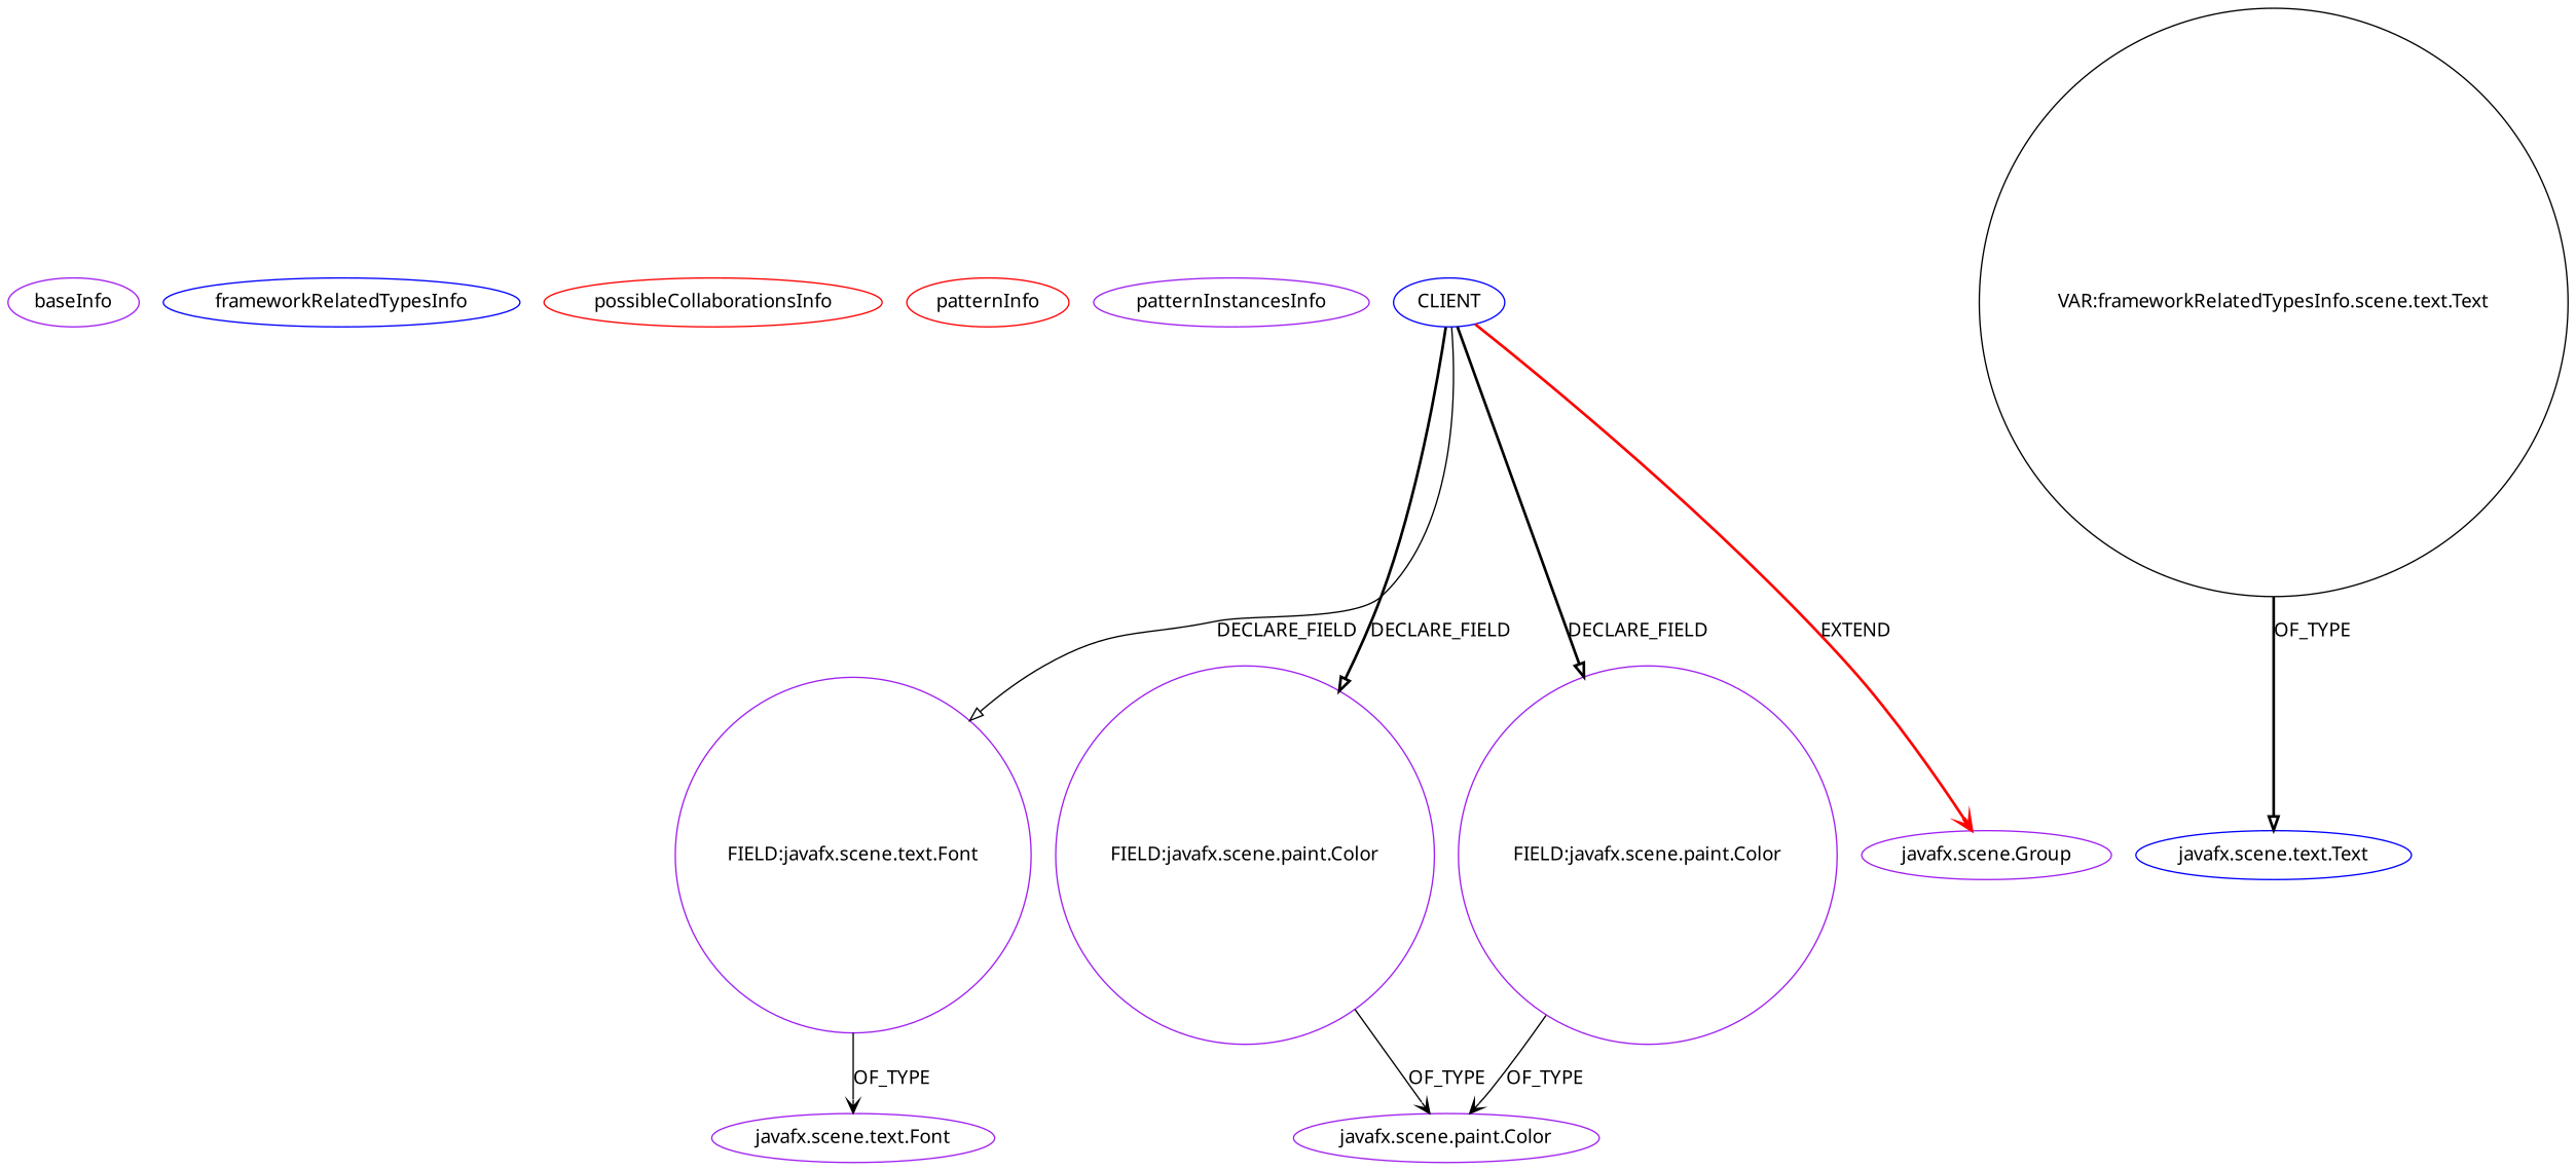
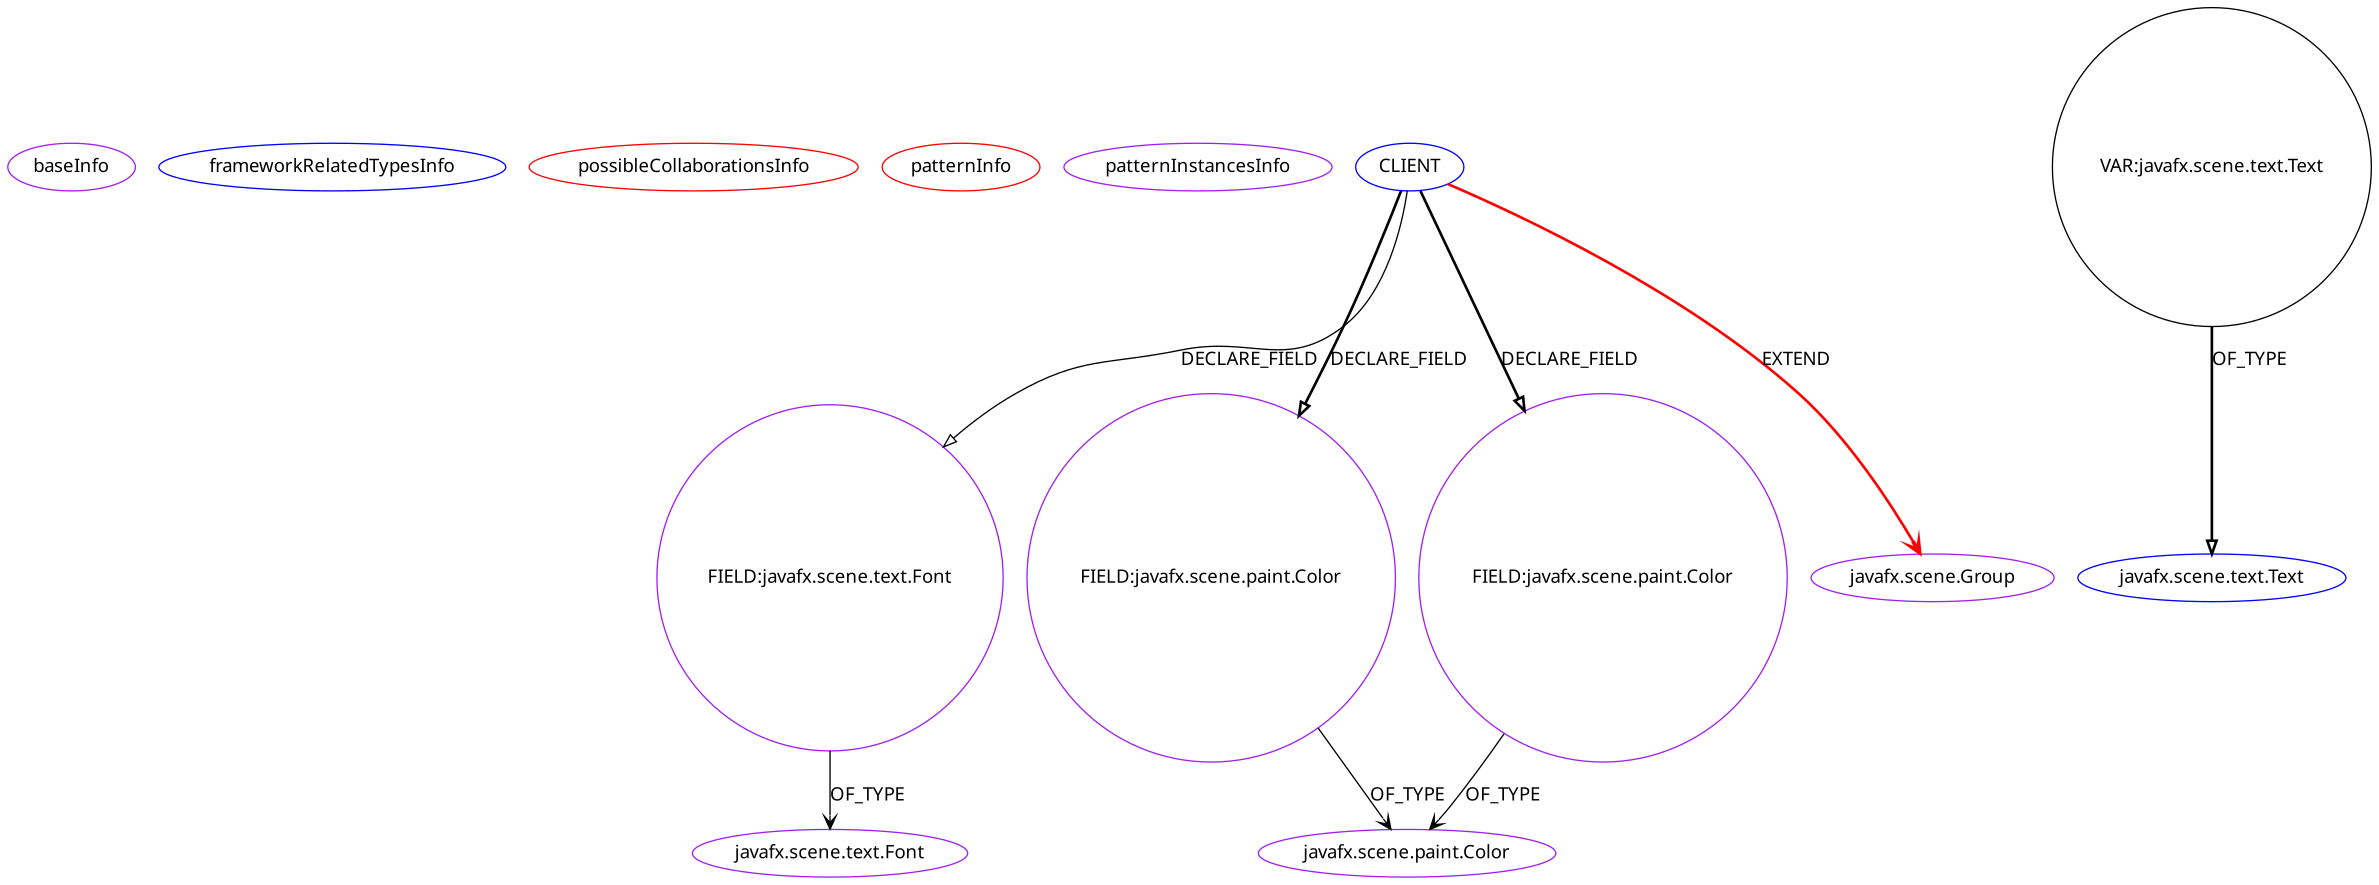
  digraph {
    fontname="Noto Sans"
    node [color=purple fontname="Noto Sans" isFrameworkType=false]
    edge [arrowhead=vee fontname="Noto Sans" style=solid]
    baseInfo [category=pattern graphId=1253 isAnonymous=false possibleRelation=false isFrameworkType=""]
    frameworkRelatedTypesInfo [0="javafx.scene.Group" color=blue isFrameworkType=""]
    possibleCollaborationsInfo [color=red isFrameworkType=""]
    patternInfo [color=red frequency=2.0 patternRootClient=0 isFrameworkType=""]
    patternInstancesInfo [0="MrLoNee-RadialFx~/MrLoNee-RadialFx/RadialFx-master/src/com/mrlonee/radialfx/moviemenu/RadialMovieMenu.java~RadialMovieMenu~969" 1="villu164-SoneOtsing~/villu164-SoneOtsing/SoneOtsing-master/src/application/TextBox.java~TextBox~4684" isFrameworkType=""]
    n6 [label="javafx.scene.text.Font" vertexType=FRAMEWORK_CLASS_TYPE]
    n7 [label="FIELD:javafx.scene.text.Font" shape=circle vertexType=FIELD_DECLARATION]
    n8 [color=blue label=CLIENT vertexType=ROOT_CLIENT_CLASS_DECLARATION]
    n9 [label="FIELD:javafx.scene.paint.Color" shape=circle vertexType=FIELD_DECLARATION]
    n10 [label="FIELD:javafx.scene.paint.Color" shape=circle vertexType=FIELD_DECLARATION]
    n11 [label="javafx.scene.Group" vertexType=FRAMEWORK_CLASS_TYPE]
    n12 [label="javafx.scene.paint.Color" vertexType=FRAMEWORK_CLASS_TYPE]
-   n13 [color=black label="VAR:frameworkRelatedTypesInfo.scene.text.Text" shape=circle vertexType=VARIABLE_EXPRESION]
+   n13 [color=black label="VAR:javafx.scene.text.Text" shape=circle vertexType=VARIABLE_EXPRESION]
    n14 [color=blue label="javafx.scene.text.Text" vertexType=FRAMEWORK_CLASS_TYPE]
    n7 -> n6 [label=OF_TYPE]
    n8 -> n7 [arrowhead=onormal label=DECLARE_FIELD]
    n8 -> n9 [arrowhead=onormal label=DECLARE_FIELD style=bold]
    n8 -> n10 [arrowhead=onormal label=DECLARE_FIELD style=bold]
    n8 -> n11 [color=red label=EXTEND style=bold]
    n9 -> n12 [label=OF_TYPE]
    n10 -> n12 [label=OF_TYPE]
    n13 -> n14 [arrowhead=onormal label=OF_TYPE style=bold]
  }
